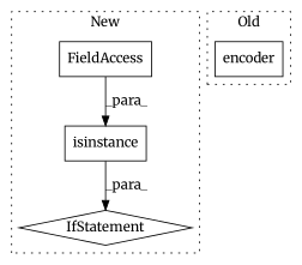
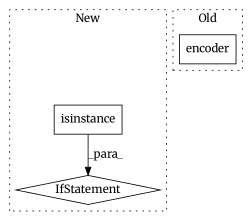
  digraph {
    fontname=Merriweather
    node [a=32 fontname=Merriweather shape=box]
    edge [fontname=Merriweather]
    n1 [a=25 l="4,2" label=IfStatement s="4905,4937" shape=diamond]
    n2 [l="11,1" label=isinstance s="4910,4936"]
-   n3 [a=22 l=4 label=FieldAccess s=4932]
    n4 [l="8,1" label=encoder s="4928,4985"]
    subgraph cluster_1 {
      label=New
      style=dotted
      n1
      n2
-     n3
    }
    subgraph cluster_2 {
      label=Old
      style=dotted
      n4
    }
    n2 -> n1 [label=_para_]
-   n3 -> n2 [label=_para_]
  }
